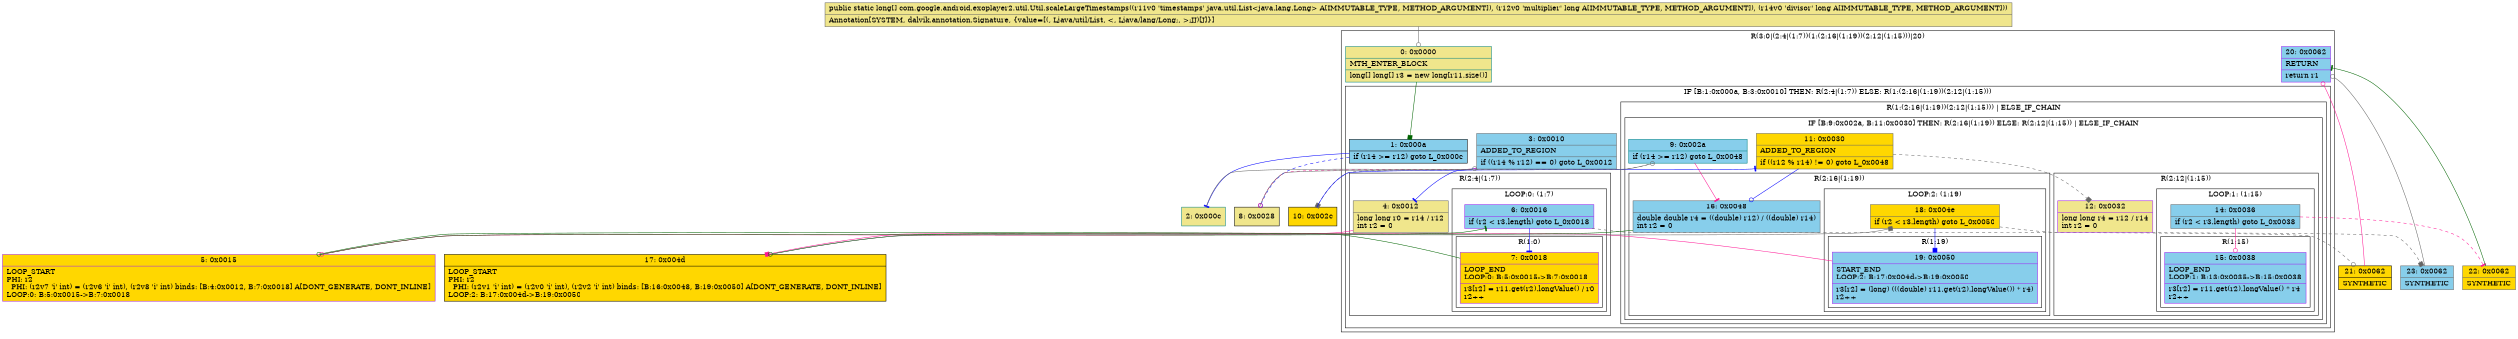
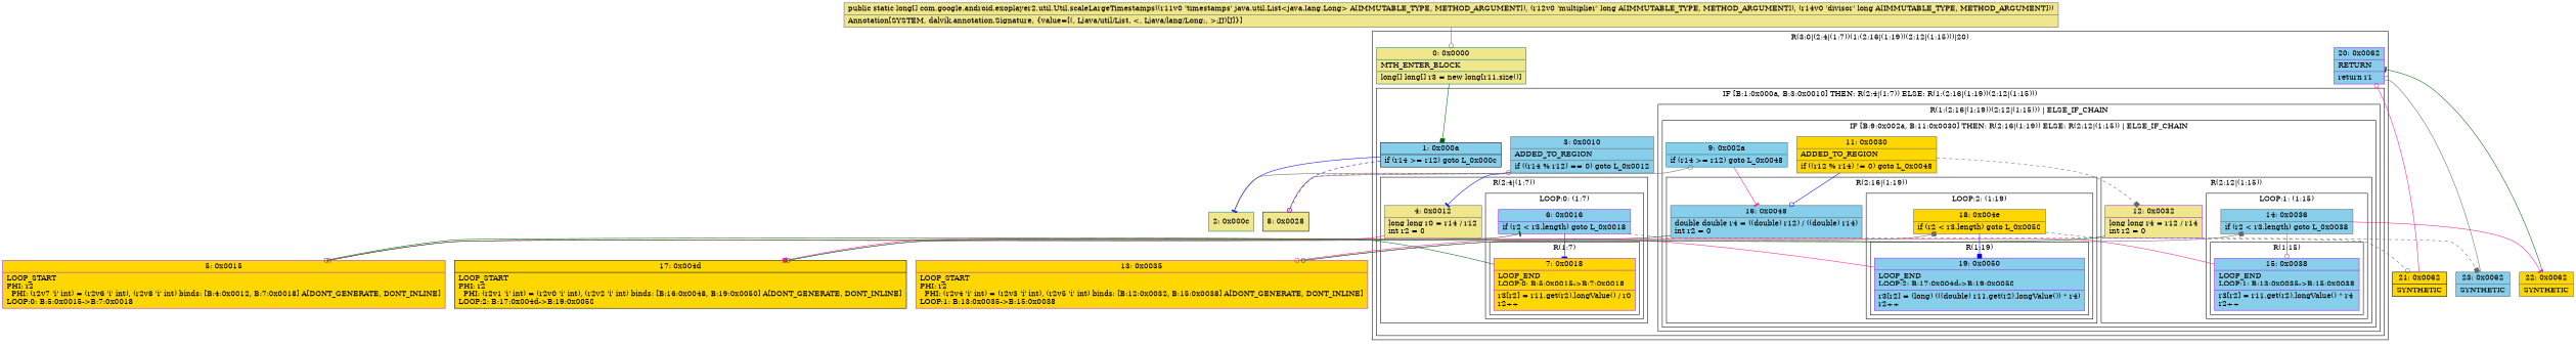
  digraph {
    node [color=gray40 fillcolor=skyblue shape=record style=filled]
    edge [arrowhead=odot color=gray40]
    n1 [color=purple fillcolor=gold label="{7\:\ 0x0018|LOOP_END\lLOOP:0: B:5:0x0015\-\>B:7:0x0018\l|r3[r2] = r11.get(r2).longValue() \/ r0\lr2++\l}"]
    n2 [color=purple label="{6\:\ 0x0016|if (r2 \< r3.length) goto L_0x0018\l}"]
    n3 [fillcolor=khaki label="{4\:\ 0x0012|long long r0 = r14 \/ r12\lint r2 = 0\l}"]
-   n4 [color=purple label="{19\:\ 0x0050|START_END\lLOOP:2: B:17:0x004d\-\>B:19:0x0050\l|r3[r2] = (long) (((double) r11.get(r2).longValue()) * r4)\lr2++\l}"]
+   n4 [color=purple label="{19\:\ 0x0050|LOOP_END\lLOOP:2: B:17:0x004d\-\>B:19:0x0050\l|r3[r2] = (long) (((double) r11.get(r2).longValue()) * r4)\lr2++\l}"]
    n5 [fillcolor=gold label="{18\:\ 0x004e|if (r2 \< r3.length) goto L_0x0050\l}"]
    n6 [label="{16\:\ 0x0048|double double r4 = ((double) r12) \/ ((double) r14)\lint r2 = 0\l}"]
    n7 [color=purple label="{15\:\ 0x0038|LOOP_END\lLOOP:1: B:13:0x0035\-\>B:15:0x0038\l|r3[r2] = r11.get(r2).longValue() * r4\lr2++\l}"]
    n8 [label="{14\:\ 0x0036|if (r2 \< r3.length) goto L_0x0038\l}"]
    n9 [color=purple fillcolor=khaki label="{12\:\ 0x0032|long long r4 = r12 \/ r14\lint r2 = 0\l}"]
    n10 [color=teal label="{9\:\ 0x002a|if (r14 \>= r12) goto L_0x0048\l}"]
    n11 [fillcolor=gold label="{11\:\ 0x0030|ADDED_TO_REGION\l|if ((r12 % r14) != 0) goto L_0x0048\l}"]
    n12 [color=black label="{1\:\ 0x000a|if (r14 \>= r12) goto L_0x000c\l}"]
    n13 [label="{3\:\ 0x0010|ADDED_TO_REGION\l|if ((r14 % r12) == 0) goto L_0x0012\l}"]
    n14 [color=teal fillcolor=khaki label="{0\:\ 0x0000|MTH_ENTER_BLOCK\l|long[] long[] r3 = new long[r11.size()]\l}"]
    n15 [color=purple label="{20\:\ 0x0062|RETURN\l|return r1\l}"]
    n16 [color=purple fillcolor=gold label="{5\:\ 0x0015|LOOP_START\lPHI: r2 \l  PHI: (r2v7 'i' int) = (r2v6 'i' int), (r2v8 'i' int) binds: [B:4:0x0012, B:7:0x0018] A[DONT_GENERATE, DONT_INLINE]\lLOOP:0: B:5:0x0015\-\>B:7:0x0018\l}"]
    n17 [color=black fillcolor=gold label="{21\:\ 0x0062|SYNTHETIC\l}"]
    n18 [color=black fillcolor=gold label="{17\:\ 0x004d|LOOP_START\lPHI: r2 \l  PHI: (r2v1 'i' int) = (r2v0 'i' int), (r2v2 'i' int) binds: [B:16:0x0048, B:19:0x0050] A[DONT_GENERATE, DONT_INLINE]\lLOOP:2: B:17:0x004d\-\>B:19:0x0050\l}"]
    n19 [label="{23\:\ 0x0062|SYNTHETIC\l}"]
+   n20 [color=purple fillcolor=gold label="{13\:\ 0x0035|LOOP_START\lPHI: r2 \l  PHI: (r2v4 'i' int) = (r2v3 'i' int), (r2v5 'i' int) binds: [B:12:0x0032, B:15:0x0038] A[DONT_GENERATE, DONT_INLINE]\lLOOP:1: B:13:0x0035\-\>B:15:0x0038\l}"]
    n21 [fillcolor=gold label="{22\:\ 0x0062|SYNTHETIC\l}"]
-   n22 [color=black fillcolor=gold label="{10\:\ 0x002c}"]
    n23 [color=teal fillcolor=khaki label="{2\:\ 0x000c}"]
    n24 [color=black fillcolor=khaki label="{8\:\ 0x0028}"]
    n25 [fillcolor=khaki label="{public static long[] com.google.android.exoplayer2.util.Util.scaleLargeTimestamps((r11v0 'timestamps' java.util.List\<java.lang.Long\> A[IMMUTABLE_TYPE, METHOD_ARGUMENT]), (r12v0 'multiplier' long A[IMMUTABLE_TYPE, METHOD_ARGUMENT]), (r14v0 'divisor' long A[IMMUTABLE_TYPE, METHOD_ARGUMENT]))  | Annotation[SYSTEM, dalvik.annotation.Signature, \{value=[(, Ljava\/util\/List, \<, Ljava\/lang\/Long;, \>;JJ)[J]\}]\l}"]
    subgraph cluster_1 {
      label="R(3:0|(2:4|(1:7))(1:(2:16|(1:19))(2:12|(1:15)))|20)"
      n14
      n15
      subgraph cluster_2 {
        label="IF [B:1:0x000a, B:3:0x0010] THEN: R(2:4|(1:7)) ELSE: R(1:(2:16|(1:19))(2:12|(1:15)))"
        n12
        n13
        subgraph cluster_3 {
          label="R(2:4|(1:7))"
          n3
          subgraph cluster_4 {
            label="LOOP:0: (1:7)"
            n2
            subgraph cluster_5 {
-             label="R(1:0)"
+             label="R(1:7)"
              n1
            }
          }
        }
        subgraph cluster_6 {
          label="R(1:(2:16|(1:19))(2:12|(1:15))) | ELSE_IF_CHAIN\l"
          subgraph cluster_7 {
            label="IF [B:9:0x002a, B:11:0x0030] THEN: R(2:16|(1:19)) ELSE: R(2:12|(1:15)) | ELSE_IF_CHAIN\l"
            n10
            n11
            subgraph cluster_8 {
              label="R(2:16|(1:19))"
              n6
              subgraph cluster_9 {
                label="LOOP:2: (1:19)"
                n5
                subgraph cluster_10 {
                  label="R(1:19)"
                  n4
                }
              }
            }
            subgraph cluster_11 {
              label="R(2:12|(1:15))"
              n9
              subgraph cluster_12 {
                label="LOOP:1: (1:15)"
                n8
                subgraph cluster_13 {
                  label="R(1:15)"
                  n7
                }
              }
            }
          }
        }
      }
    }
    n1 -> n16 [color=darkgreen]
    n2 -> n1 [arrowhead=tee color=blue]
    n2 -> n17 [style=dashed]
    n3 -> n16 [color=deeppink]
    n4 -> n18 [arrowhead=box color=deeppink]
    n5 -> n4 [arrowhead=box color=blue]
    n5 -> n19 [arrowhead=box style=dashed]
    n6 -> n18 [color=darkgreen]
+   n7 -> n20 [color=deeppink]
    n8 -> n7 [color=deeppink]
-   n8 -> n21 [arrowhead=tee color=deeppink style=dashed]
+   n8 -> n21 [arrowhead=tee color=deeppink style=solid]
+   n9 -> n20 [color=darkgreen]
    n10 -> n6 [arrowhead=tee color=deeppink]
-   n10 -> n22 [arrowhead=box style=dashed]
    n11 -> n6 [color=blue]
    n11 -> n9 [arrowhead=box style=dashed]
    n12 -> n23 [arrowhead=tee color=blue]
    n12 -> n24 [color=blue style=dashed]
    n13 -> n3 [arrowhead=tee color=blue]
    n13 -> n24 [color=deeppink style=dashed]
    n14 -> n12 [arrowhead=box color=darkgreen]
    n16 -> n2 [arrowhead=tee color=darkgreen]
    n17 -> n15 [color=deeppink]
    n18 -> n5 [arrowhead=box]
    n19 -> n15
+   n20 -> n8 [arrowhead=box]
    n21 -> n15 [arrowhead=tee color=darkgreen]
-   n22 -> n11 [arrowhead=tee color=blue]
    n23 -> n13
    n24 -> n10
    n25 -> n14
  }
